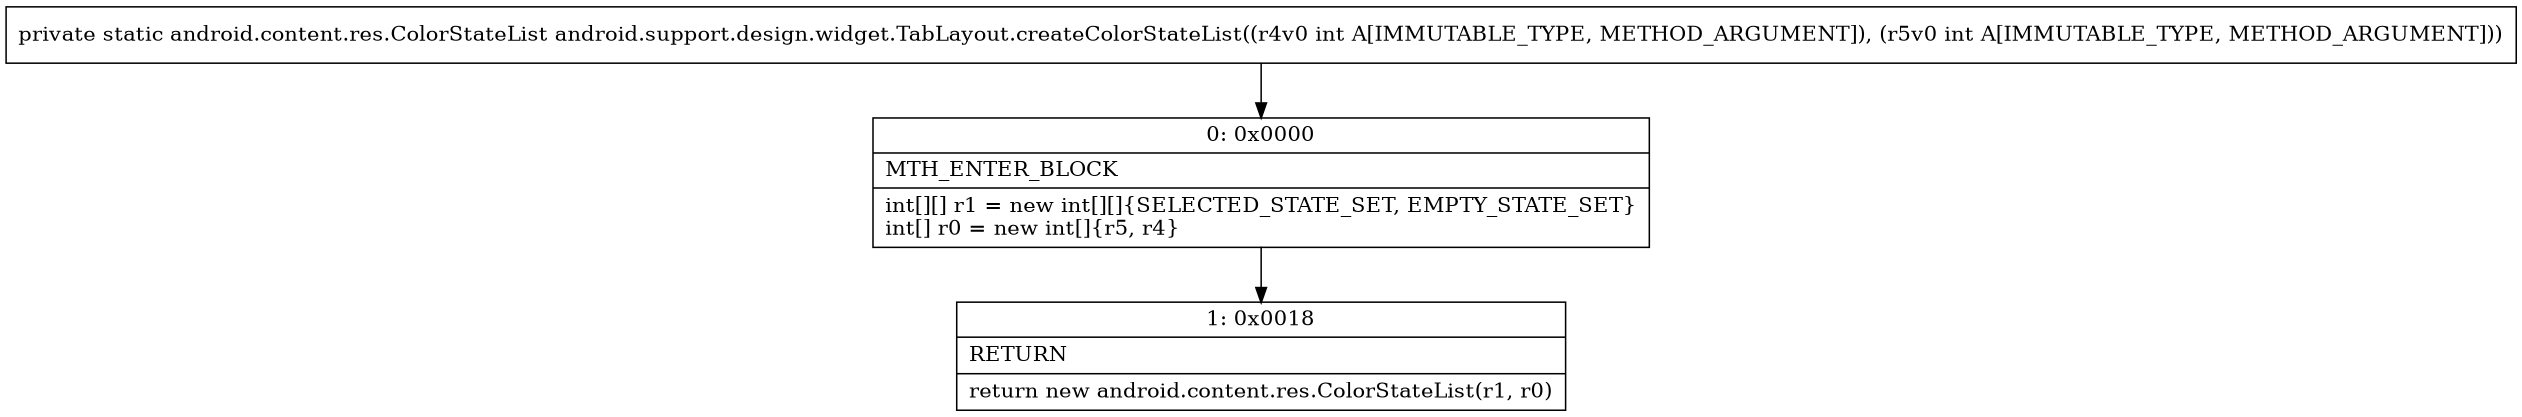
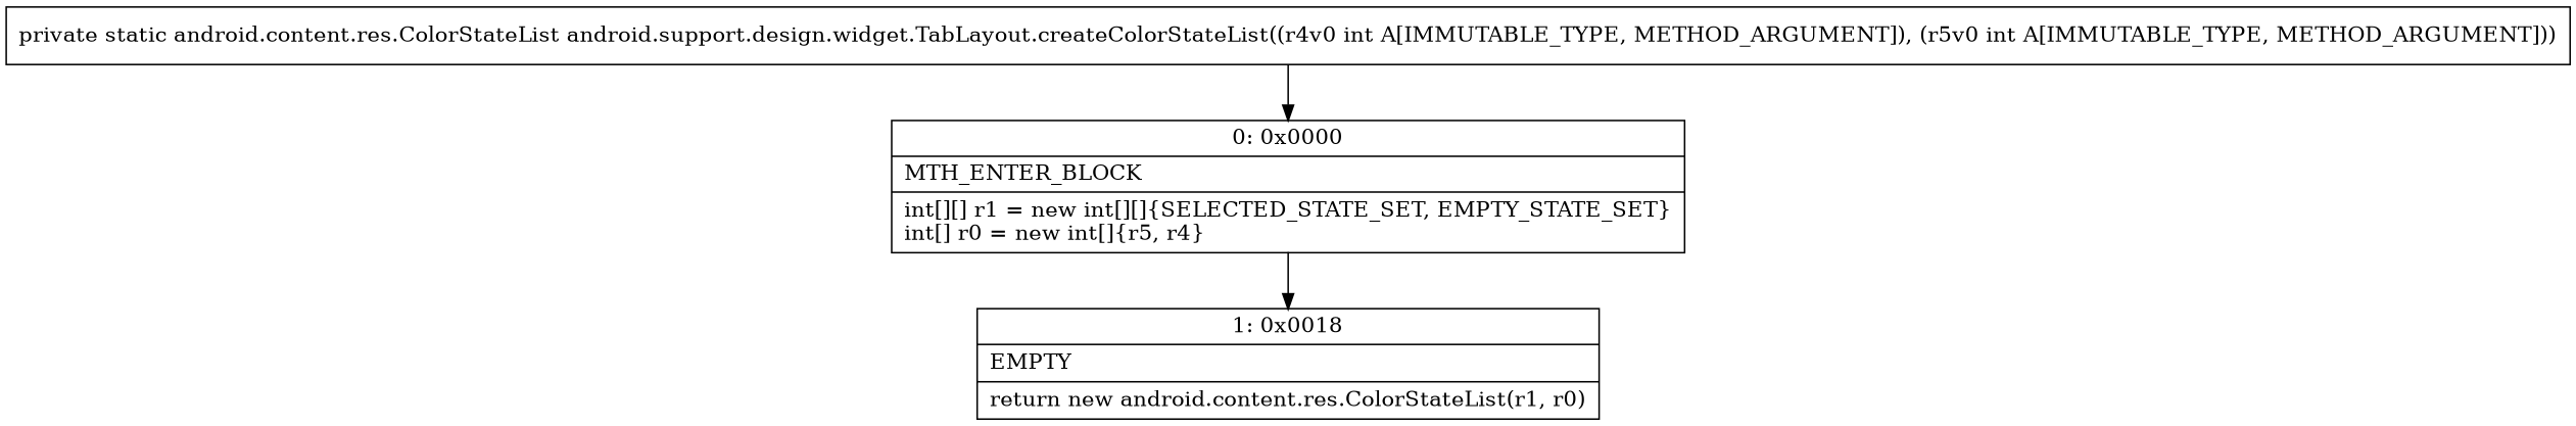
  digraph {
    node [shape=record]
    n1 [label="{0\:\ 0x0000|MTH_ENTER_BLOCK\l|int[][] r1 = new int[][]\{SELECTED_STATE_SET, EMPTY_STATE_SET\}\lint[] r0 = new int[]\{r5, r4\}\l}"]
-   n2 [label="{1\:\ 0x0018|RETURN\l|return new android.content.res.ColorStateList(r1, r0)\l}"]
+   n2 [label="{1\:\ 0x0018|EMPTY\l|return new android.content.res.ColorStateList(r1, r0)\l}"]
    n3 [label="{private static android.content.res.ColorStateList android.support.design.widget.TabLayout.createColorStateList((r4v0 int A[IMMUTABLE_TYPE, METHOD_ARGUMENT]), (r5v0 int A[IMMUTABLE_TYPE, METHOD_ARGUMENT])) }"]
    n1 -> n2
    n3 -> n1
  }
